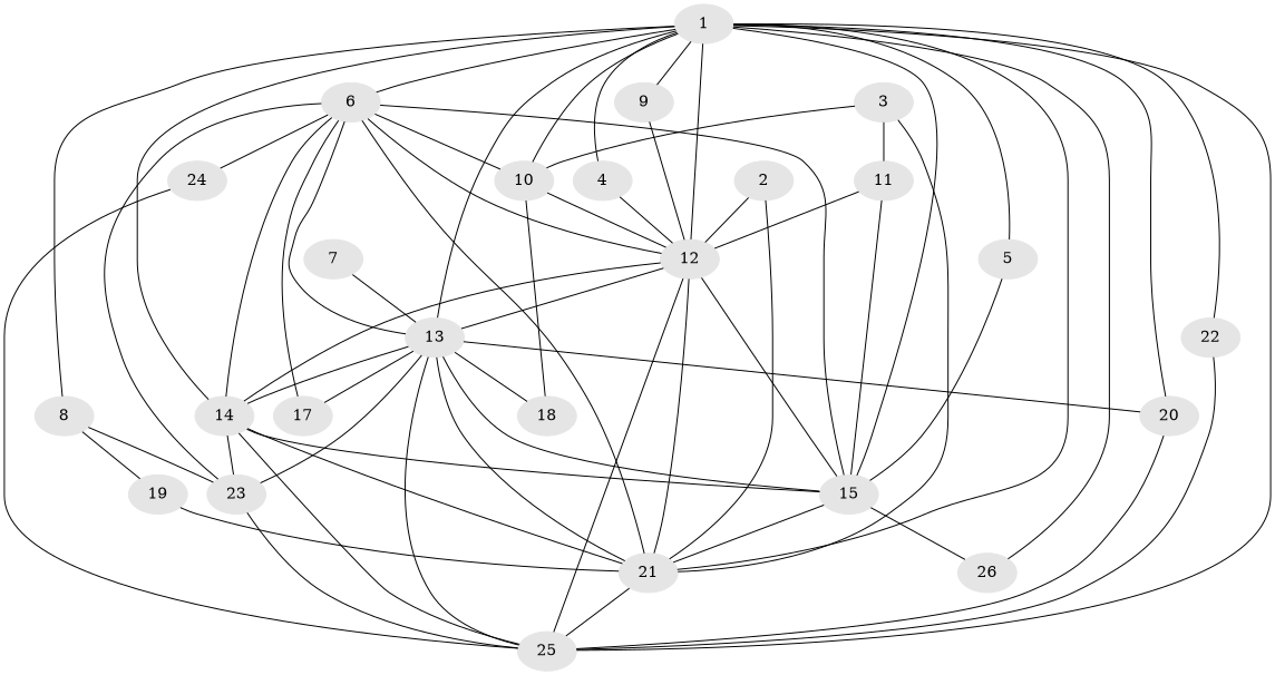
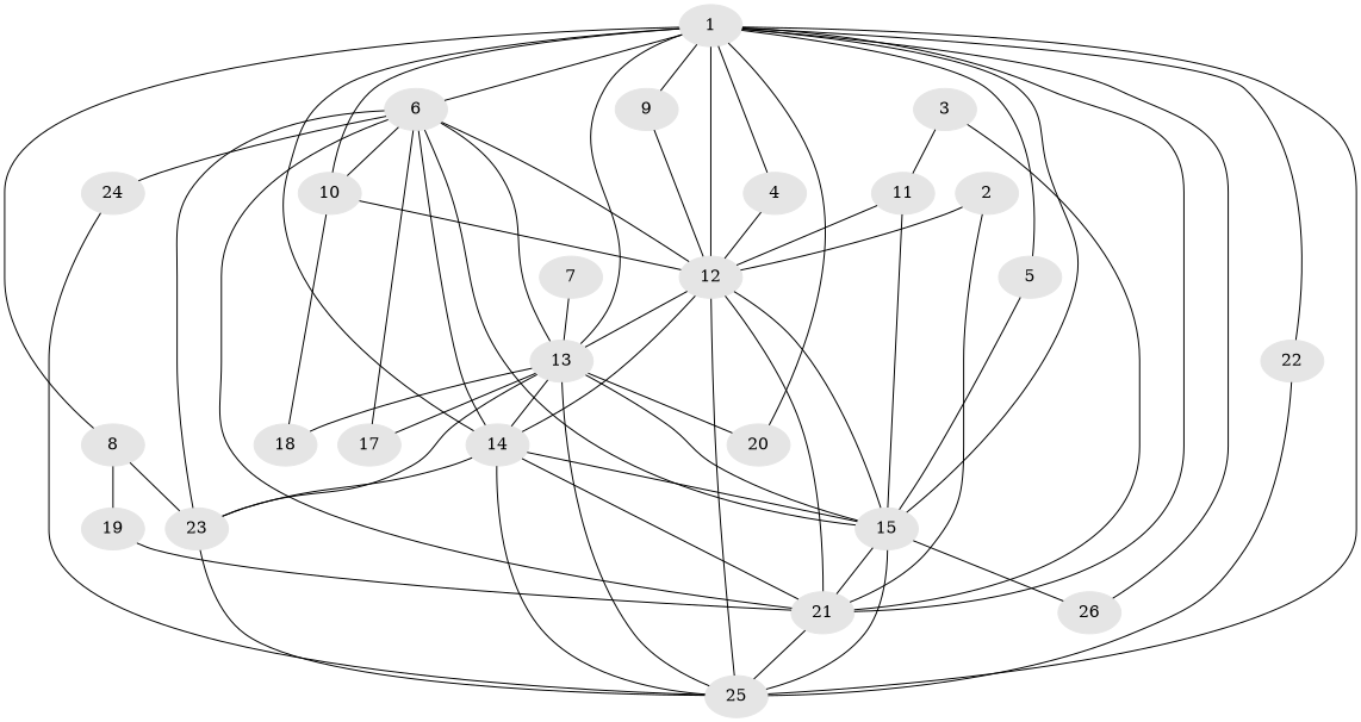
  graph {
    node [color=gray90 style=filled]
    edge [weight=1.0]
    1
    4
    5
    6
    8
    9
    10
    12
    13
    14
    15
    20
    21
    22
    25
    26
    17
    23
    24
    19
    18
    2
    3
    11
    7
    1 -- 4
    1 -- 5
    1 -- 6 [weight=2.0]
    1 -- 8
    1 -- 9
    1 -- 10
    1 -- 12 [weight=5.0]
    1 -- 13 [weight=5.0]
    1 -- 14 [weight=3.0]
    1 -- 15 [weight=4.0]
    1 -- 20
    1 -- 21 [weight=2.0]
    1 -- 22
    1 -- 25 [weight=3.0]
    1 -- 26
    4 -- 12
    5 -- 15
    6 -- 10
    6 -- 12
    6 -- 13 [weight=2.0]
    6 -- 14
    6 -- 15
    6 -- 21 [weight=2.0]
    6 -- 17
    6 -- 23
    6 -- 24 [weight=2.0]
    8 -- 23
    8 -- 19
    9 -- 12
    10 -- 12
    10 -- 18
    12 -- 13 [weight=2.0]
    12 -- 14
    12 -- 15
    12 -- 21
    12 -- 25
    13 -- 14 [weight=3.0]
    13 -- 15 [weight=2.0]
    13 -- 20 [weight=2.0]
-   13 -- 21 [weight=3.0]
    13 -- 25 [weight=3.0]
    13 -- 17
    13 -- 23
    13 -- 18
    14 -- 15
    14 -- 21
    14 -- 25
    14 -- 23
    15 -- 21 [weight=2.0]
-   20 -- 25 [weight=2.0]
+   15 -- 25 [weight=2.0]
    15 -- 26
    21 -- 25
    22 -- 25
    23 -- 25
    24 -- 25
    19 -- 21 [weight=2.0]
    2 -- 12
    2 -- 21
-   3 -- 10
    3 -- 21
    3 -- 11
    11 -- 12
    11 -- 15
    7 -- 13
  }
